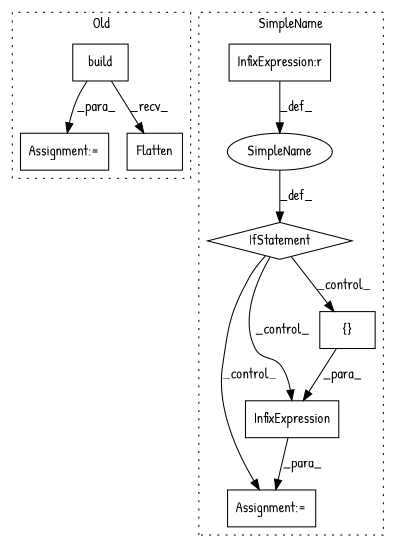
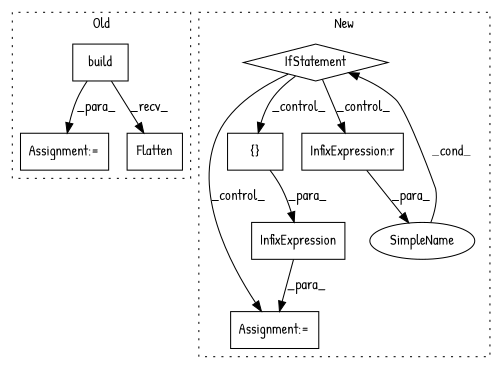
  digraph {
    fontname="Patrick Hand"
    node [a=32 fontname="Patrick Hand" l=1 shape=box]
    edge [fontname="Patrick Hand"]
    n1 [l="6,1" label=build s="3289,3309"]
    n2 [a=7 label="Assignment:=" s=3278]
    n3 [l=9 label=Flatten s=3279]
    n4 [a=25 l="4,2" label=IfStatement s="3540,3571" shape=diamond]
    n5 [a=7 label="Assignment:=" s=3595]
    n6 [a=42 label=SimpleName shape=ellipse l=""]
    n7 [a=27 l=4 label="InfixExpression:r" s=3563]
    n8 [l="7,1" label=InfixExpression s="3599,3661"]
    n9 [a=4 l="1,1" label="{}" s="3630,3660"]
    subgraph cluster_1 {
      label=Old
      style=dotted
      n1
      n2
      n3
    }
    subgraph cluster_2 {
-     label=SimpleName
+     label=New
      style=dotted
      n4
      n5
      n6
      n7
      n8
      n9
    }
    n1 -> n2 [label=_para_]
    n1 -> n3 [label=_recv_]
    n4 -> n5 [label=_control_]
-   n4 -> n8 [label=_control_]
+   n4 -> n7 [label=_control_]
    n4 -> n9 [label=_control_]
-   n6 -> n4 [label=_def_]
-   n7 -> n6 [label=_def_]
+   n6 -> n4 [label=_cond_]
+   n7 -> n6 [label=_para_]
    n8 -> n5 [label=_para_]
    n9 -> n8 [label=_para_]
  }
